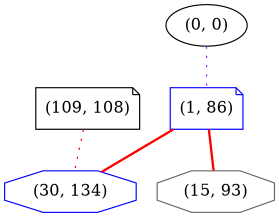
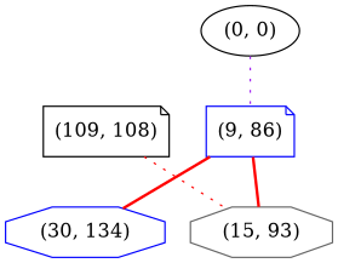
  graph {
    node [color=black shape=note]
    edge [color=red style=dotted weight=1]
    "(109, 108)"
    "(30, 134)" [color=blue shape=octagon]
    "(0, 0)" [shape=ellipse]
-   "(9, 86)" [color=blue label="(1, 86)"]
+   "(9, 86)" [color=blue]
    "(15, 93)" [color=gray40 shape=octagon]
-   "(109, 108)" -- "(30, 134)"
+   "(109, 108)" -- "(15, 93)"
    "(0, 0)" -- "(9, 86)" [color=purple weight=4]
    "(9, 86)" -- "(30, 134)" [style=bold]
    "(9, 86)" -- "(15, 93)" [style=bold]
  }
